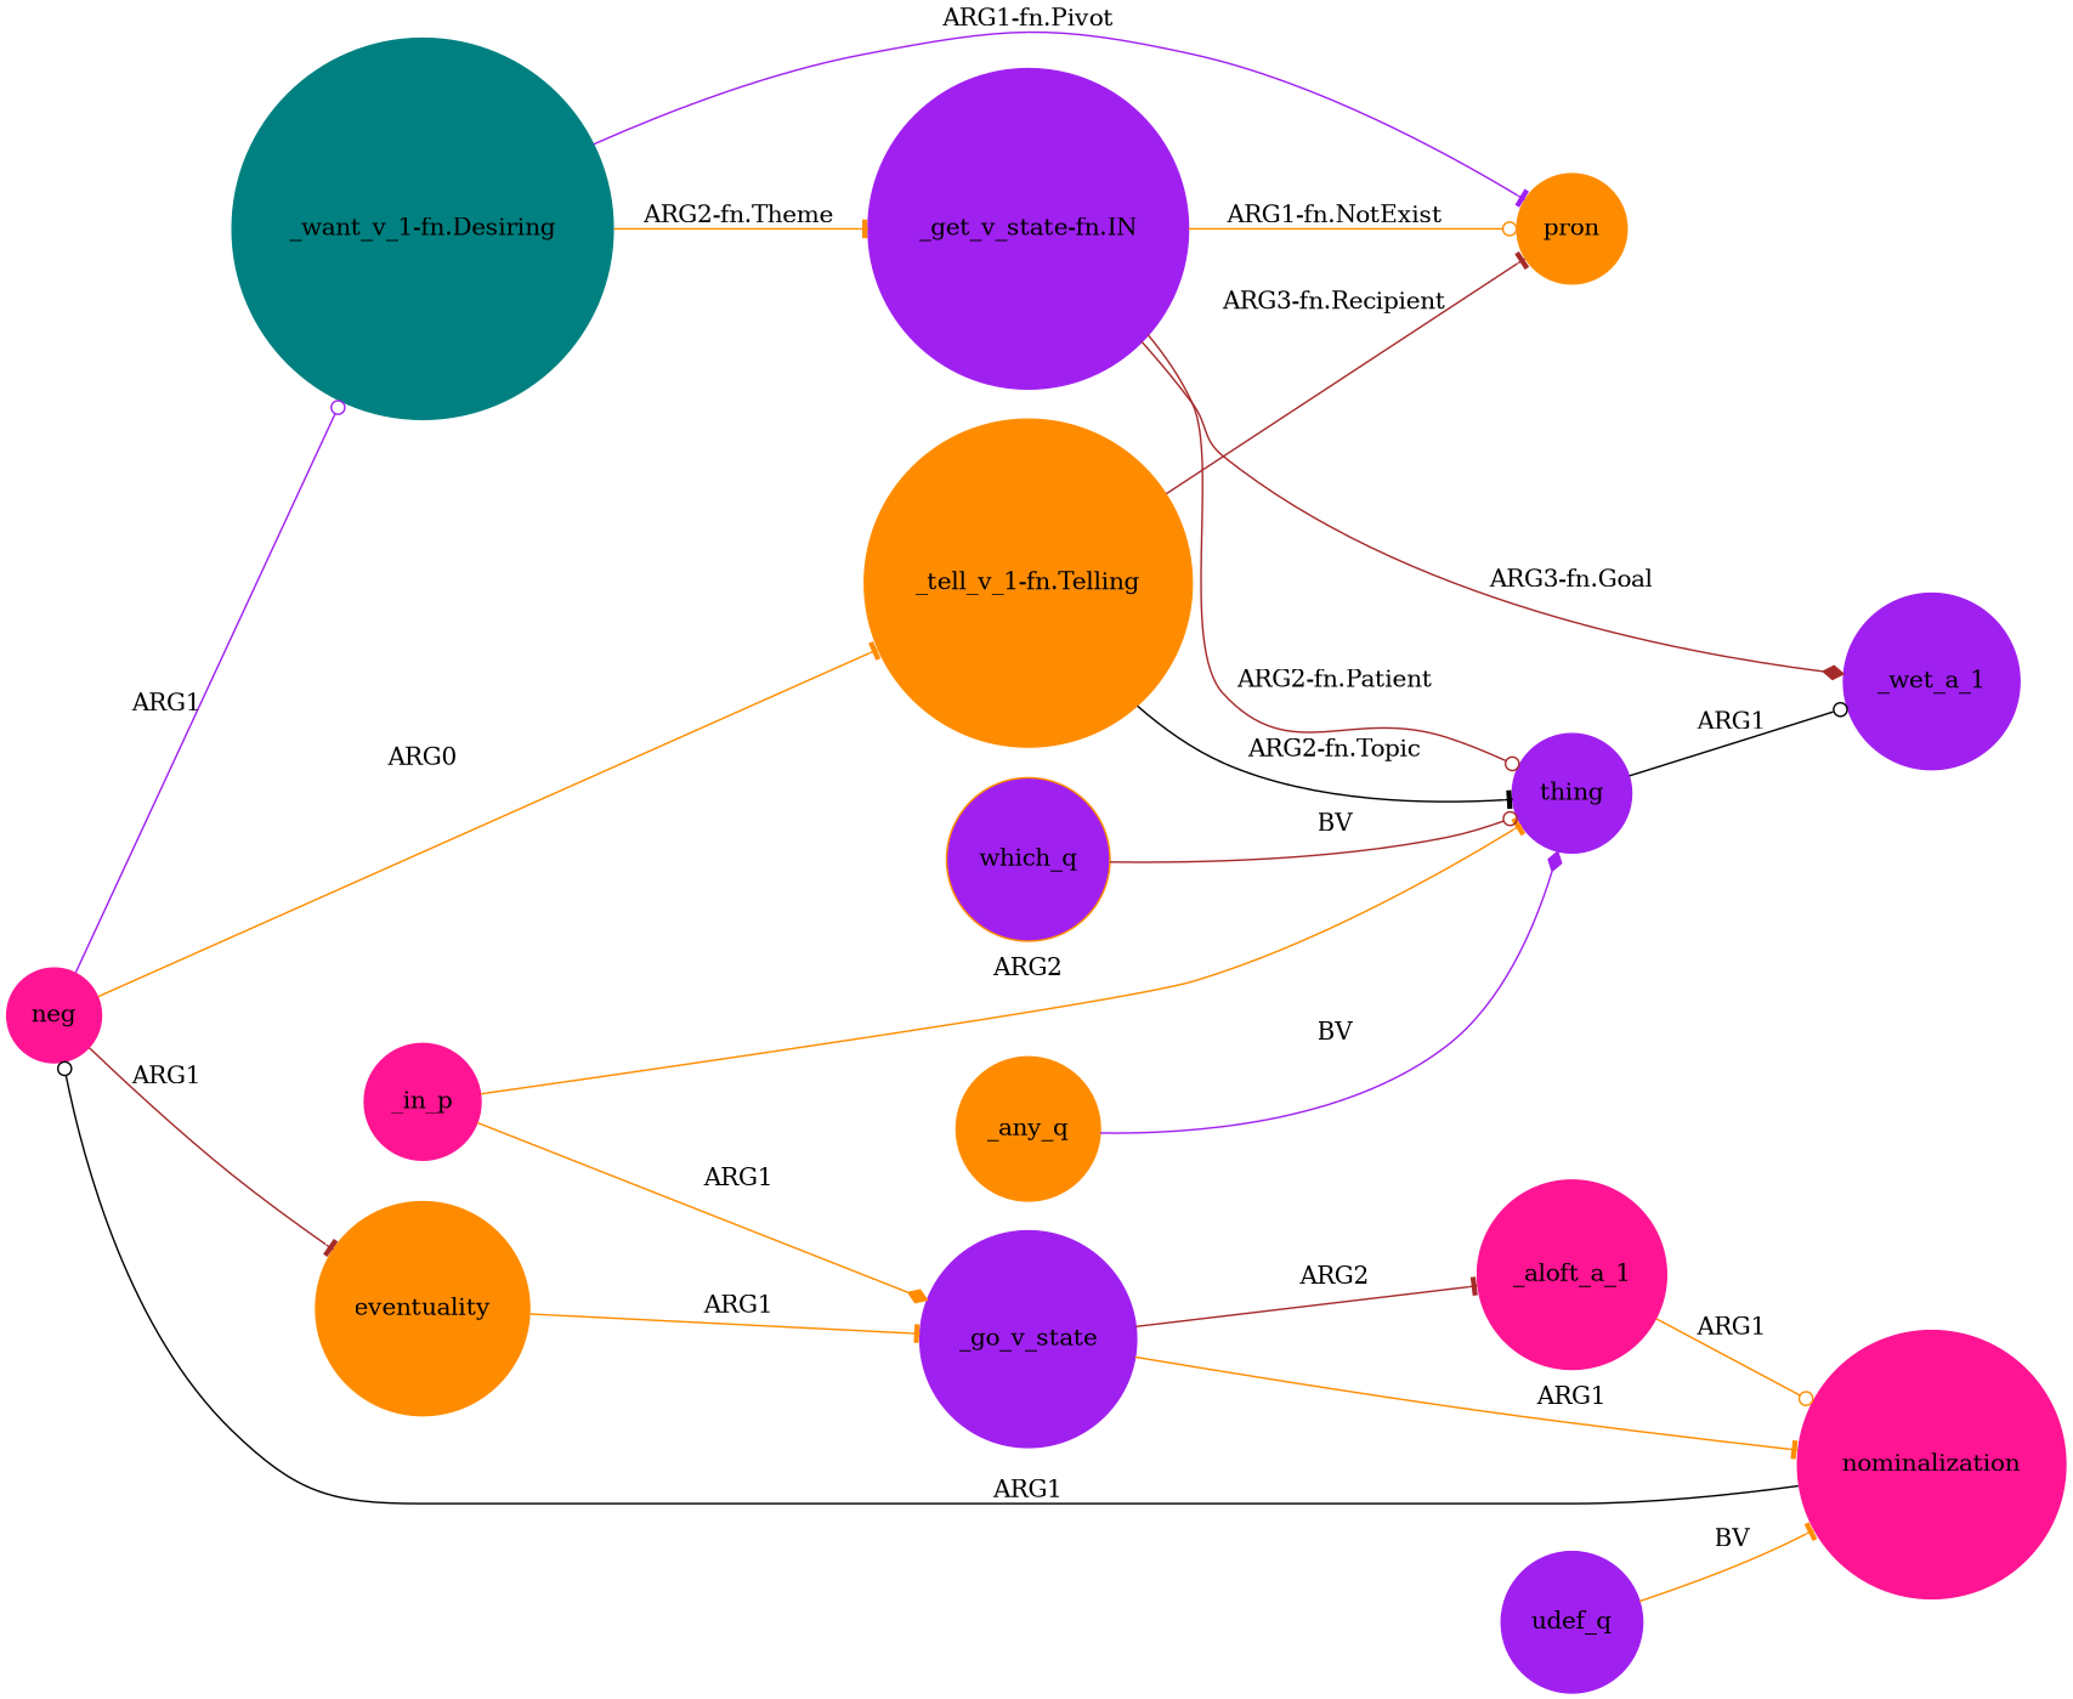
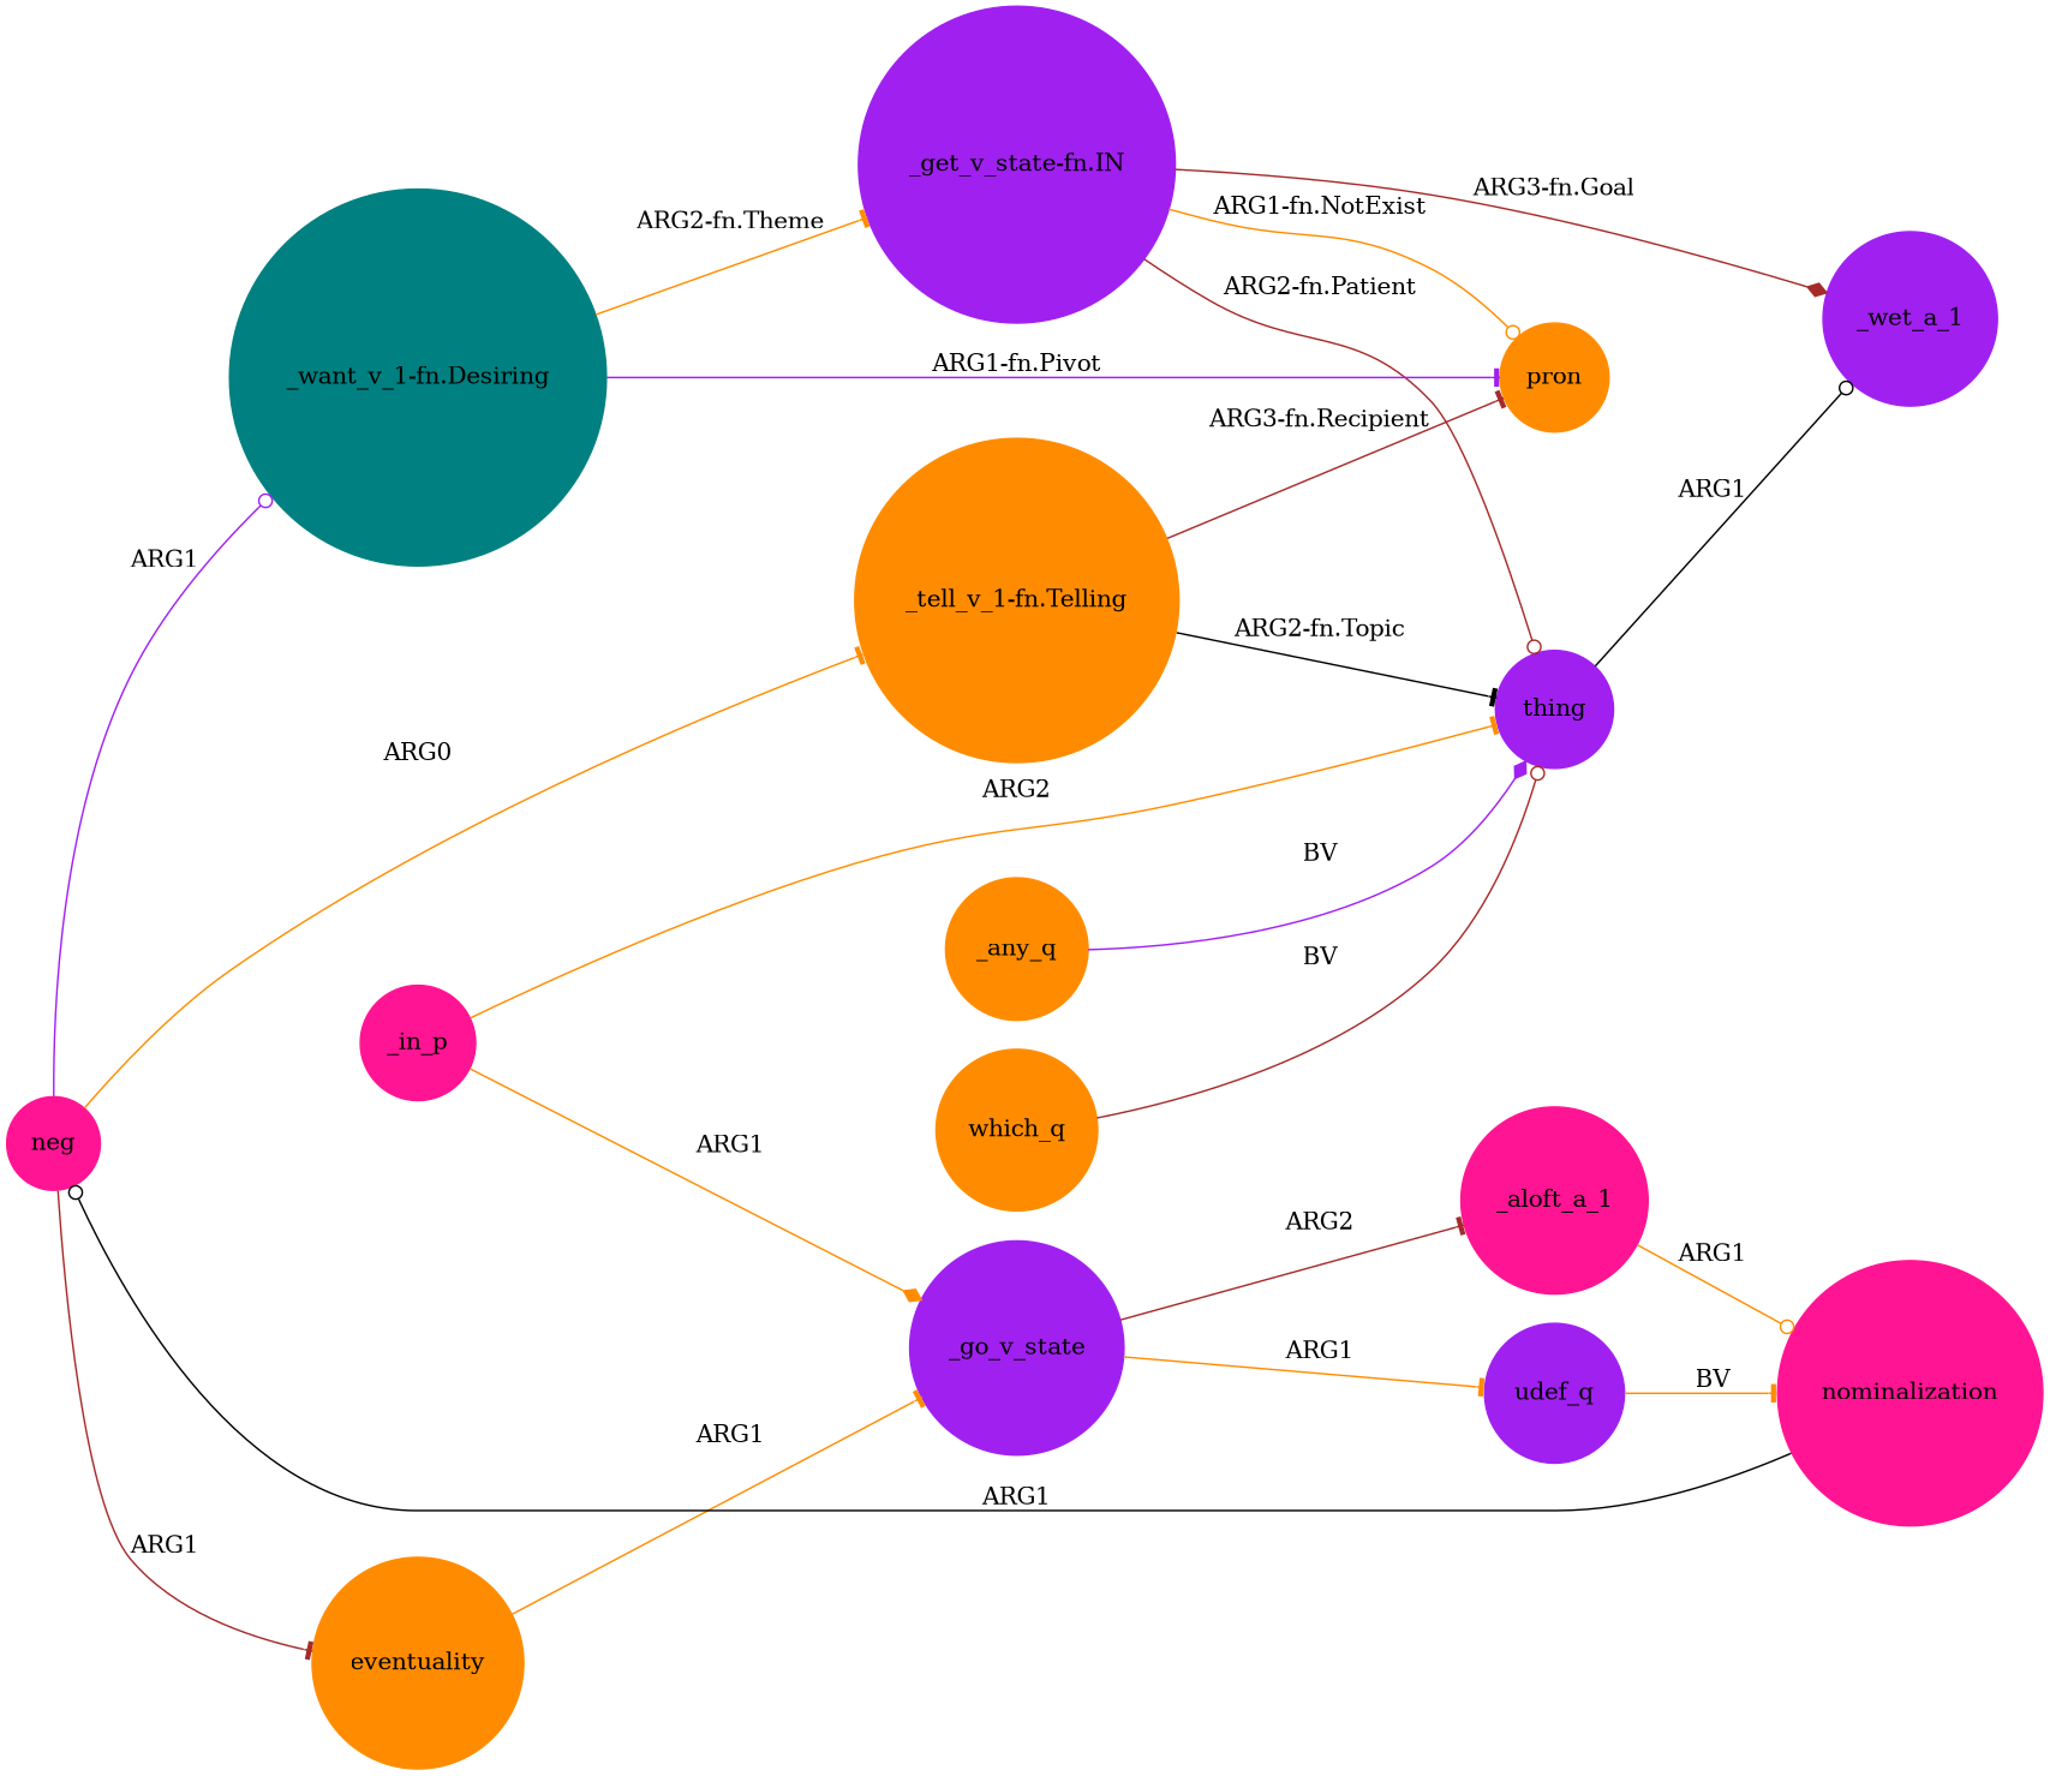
  digraph {
    rankdir=LR
    node [color=darkorange shape=circle style=filled]
    edge [arrowhead=tee color=darkorange]
    pron
    "_get_v_state-fn.IN" [color=purple]
    _wet_a_1 [color=purple]
    thing [color=purple]
    neg [color=deeppink]
    "_tell_v_1-fn.Telling"
    "_want_v_1-fn.Desiring" [color=teal]
    eventuality
    _go_v_state [color=purple]
    nominalization [color=deeppink]
    _aloft_a_1 [color=deeppink]
    _in_p [color=deeppink]
    udef_q [color=purple]
    _any_q
-   which_q [fillcolor=purple]
+   which_q
    "_get_v_state-fn.IN" -> pron [arrowhead=odot label="ARG1-fn.NotExist"]
    "_get_v_state-fn.IN" -> _wet_a_1 [arrowhead=diamond color=brown label="ARG3-fn.Goal"]
    "_get_v_state-fn.IN" -> thing [arrowhead=odot color=brown label="ARG2-fn.Patient"]
    thing -> _wet_a_1 [arrowhead=odot color=black label=ARG1]
    neg -> "_tell_v_1-fn.Telling" [label=ARG0]
    neg -> "_want_v_1-fn.Desiring" [arrowhead=odot color=purple label=ARG1]
    neg -> eventuality [color=brown label=ARG1]
    "_tell_v_1-fn.Telling" -> pron [color=brown label="ARG3-fn.Recipient"]
    "_tell_v_1-fn.Telling" -> thing [color=black label="ARG2-fn.Topic"]
    "_want_v_1-fn.Desiring" -> pron [color=purple label="ARG1-fn.Pivot"]
    "_want_v_1-fn.Desiring" -> "_get_v_state-fn.IN" [label="ARG2-fn.Theme"]
    eventuality -> _go_v_state [label=ARG1]
-   _go_v_state -> nominalization [label=ARG1]
+   _go_v_state -> udef_q [label=ARG1]
    _go_v_state -> _aloft_a_1 [color=brown label=ARG2]
    nominalization -> neg [arrowhead=odot color=black label=ARG1]
    _aloft_a_1 -> nominalization [arrowhead=odot label=ARG1]
    _in_p -> thing [label=ARG2]
    _in_p -> _go_v_state [arrowhead=diamond label=ARG1]
    udef_q -> nominalization [label=BV]
    _any_q -> thing [arrowhead=diamond color=purple label=BV]
    which_q -> thing [arrowhead=odot color=brown label=BV]
  }
